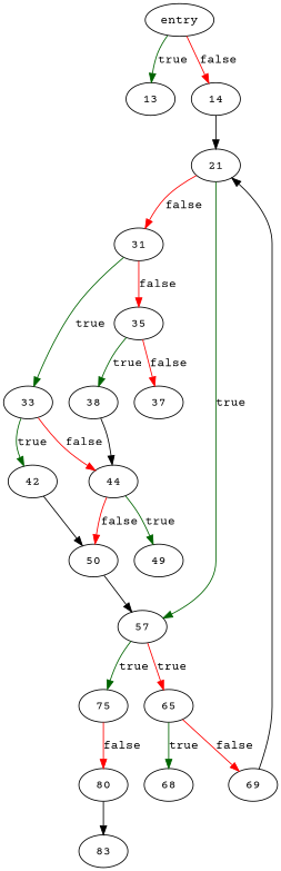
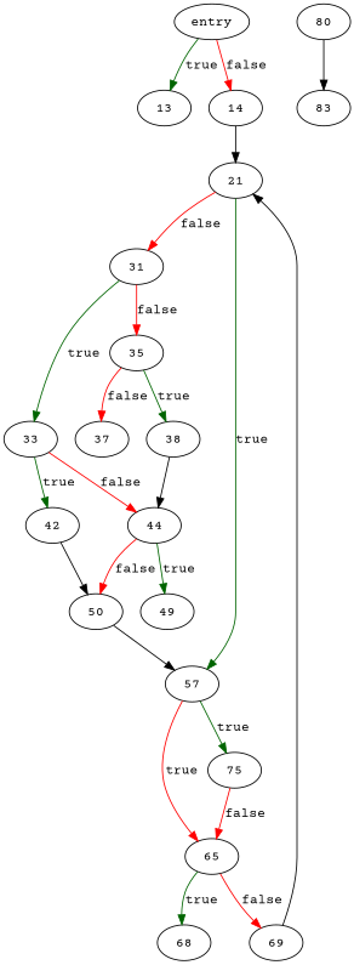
  digraph {
    fontname="Courier Prime"
    node [fontname="Courier Prime"]
    edge [color=red fontname="Courier Prime"]
    n1 [label=entry]
    13
    14
    21
    31
    57
    33
    35
    65
    75
    42
    44
    37
    38
    50
    49
    68
    69
    80
    83
    n1 -> 13 [color=darkgreen label=true]
    n1 -> 14 [label=false]
    14 -> 21 [color=""]
    21 -> 31 [label=false]
    21 -> 57 [color=darkgreen label=true]
    31 -> 33 [color=darkgreen label=true]
    31 -> 35 [label=false]
    57 -> 65 [label=true]
    57 -> 75 [color=darkgreen label=true]
    33 -> 42 [color=darkgreen label=true]
    33 -> 44 [label=false]
    35 -> 37 [label=false]
    35 -> 38 [color=darkgreen label=true]
    65 -> 68 [color=darkgreen label=true]
    65 -> 69 [label=false]
-   75 -> 80 [label=false]
+   75 -> 65 [label=false]
    42 -> 50 [color=""]
    44 -> 50 [label=false]
    44 -> 49 [color=darkgreen label=true]
    38 -> 44 [color=""]
    50 -> 57 [color=""]
    69 -> 21 [color=""]
    80 -> 83 [color=""]
  }
